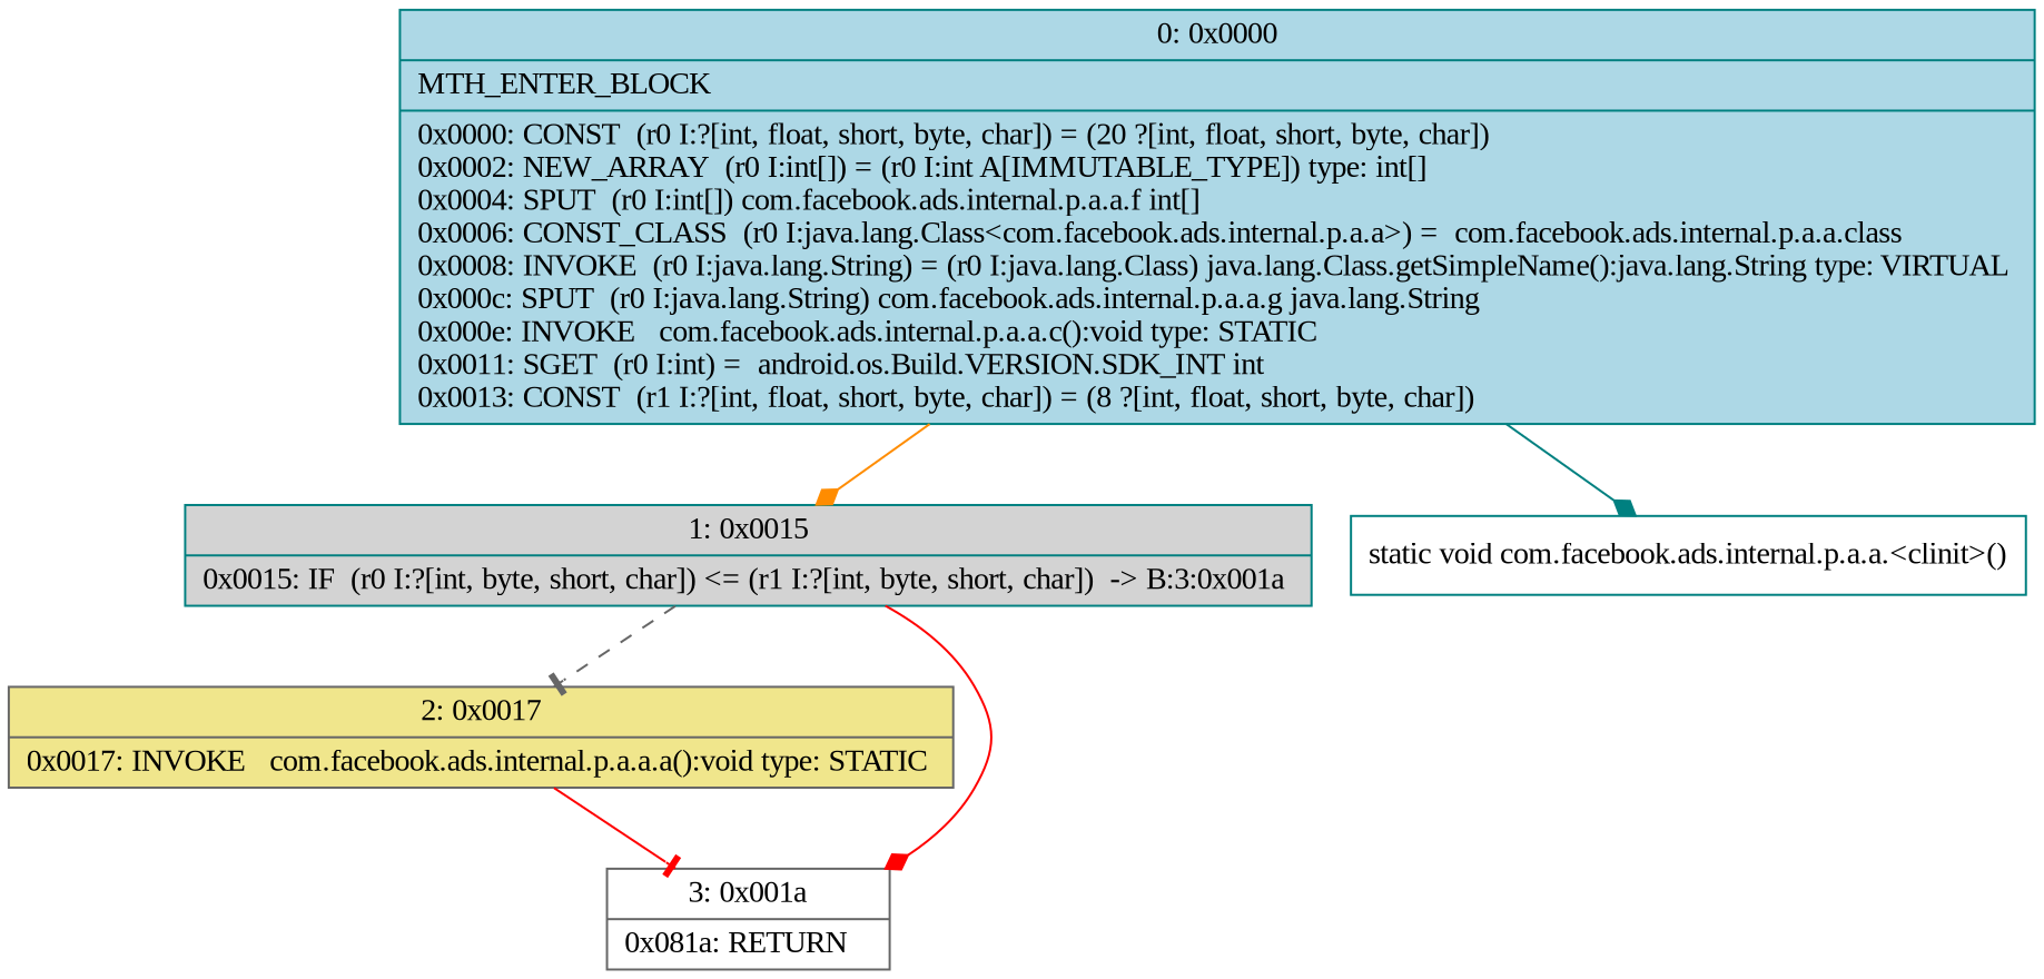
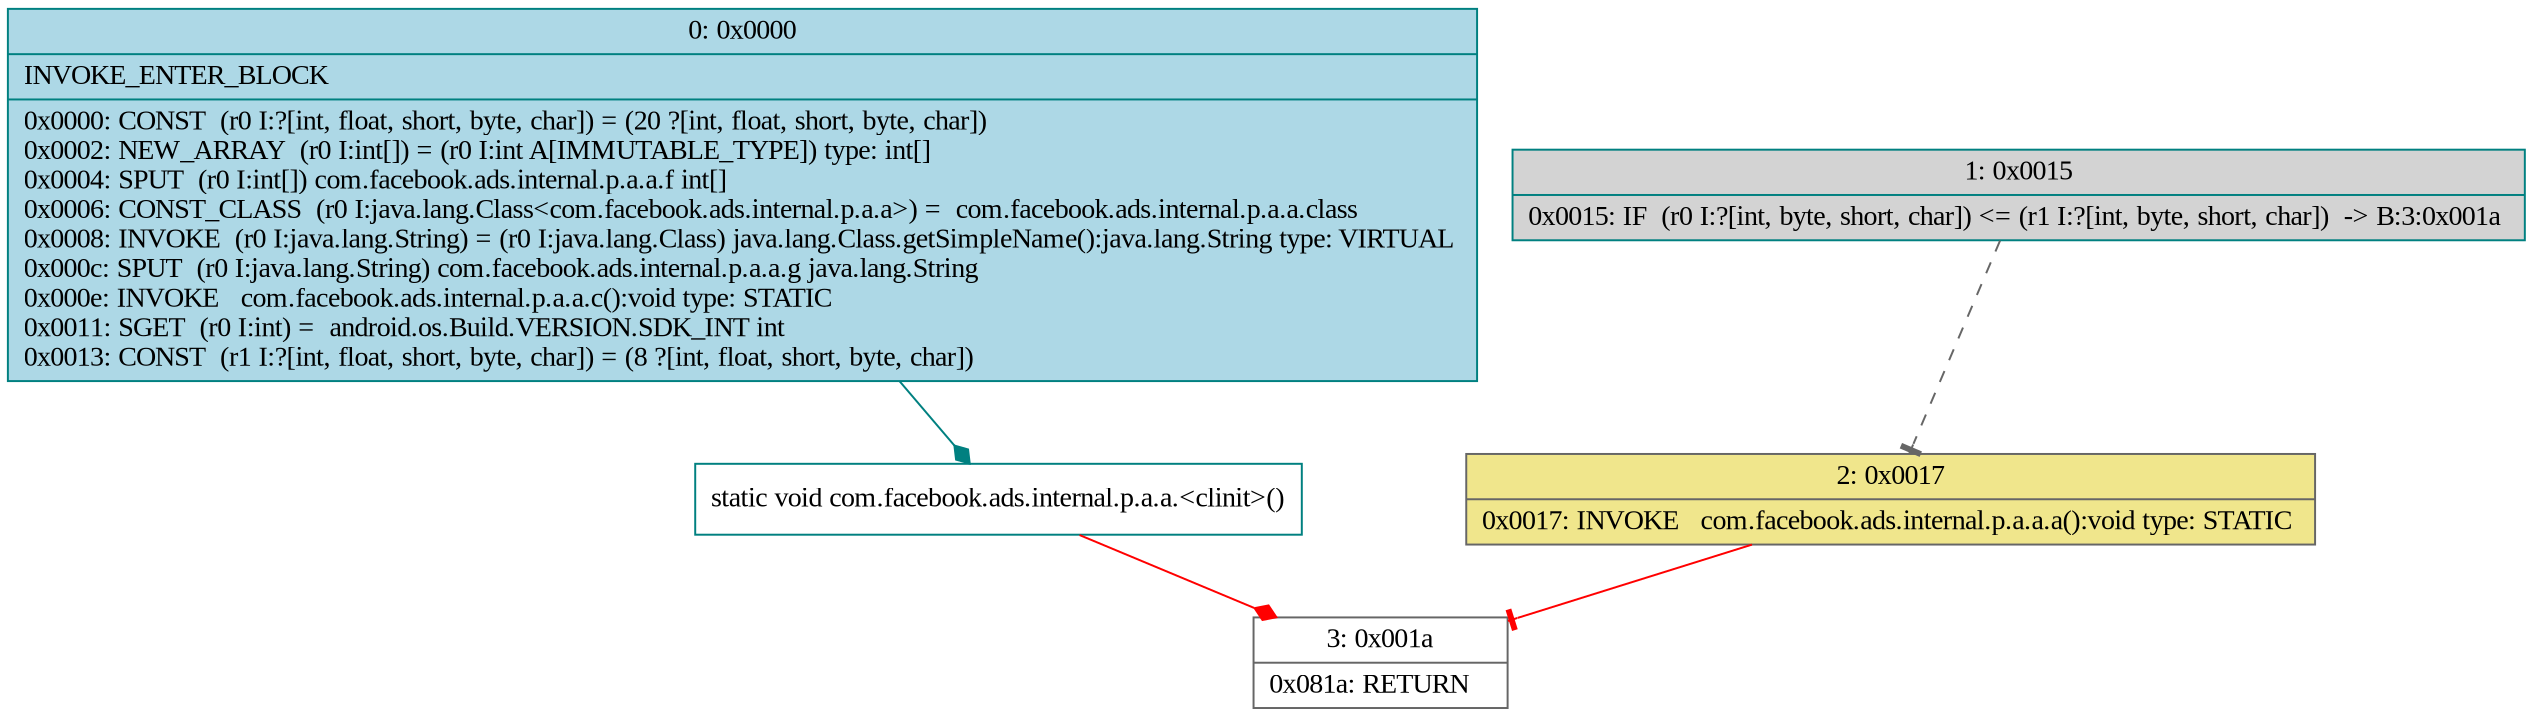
  digraph {
    fontname="Liberation Serif"
    node [color=teal fillcolor=white fontname="Liberation Serif" shape=record style=filled]
    edge [arrowhead=diamond color=red fontname="Liberation Serif"]
-   n1 [fillcolor=lightblue label="{0\:\ 0x0000|MTH_ENTER_BLOCK\l|0x0000: CONST  (r0 I:?[int, float, short, byte, char]) = (20 ?[int, float, short, byte, char]) \l0x0002: NEW_ARRAY  (r0 I:int[]) = (r0 I:int A[IMMUTABLE_TYPE]) type: int[] \l0x0004: SPUT  (r0 I:int[]) com.facebook.ads.internal.p.a.a.f int[] \l0x0006: CONST_CLASS  (r0 I:java.lang.Class\<com.facebook.ads.internal.p.a.a\>) =  com.facebook.ads.internal.p.a.a.class \l0x0008: INVOKE  (r0 I:java.lang.String) = (r0 I:java.lang.Class) java.lang.Class.getSimpleName():java.lang.String type: VIRTUAL \l0x000c: SPUT  (r0 I:java.lang.String) com.facebook.ads.internal.p.a.a.g java.lang.String \l0x000e: INVOKE   com.facebook.ads.internal.p.a.a.c():void type: STATIC \l0x0011: SGET  (r0 I:int) =  android.os.Build.VERSION.SDK_INT int \l0x0013: CONST  (r1 I:?[int, float, short, byte, char]) = (8 ?[int, float, short, byte, char]) \l}"]
+   n1 [fillcolor=lightblue label="{0\:\ 0x0000|INVOKE_ENTER_BLOCK\l|0x0000: CONST  (r0 I:?[int, float, short, byte, char]) = (20 ?[int, float, short, byte, char]) \l0x0002: NEW_ARRAY  (r0 I:int[]) = (r0 I:int A[IMMUTABLE_TYPE]) type: int[] \l0x0004: SPUT  (r0 I:int[]) com.facebook.ads.internal.p.a.a.f int[] \l0x0006: CONST_CLASS  (r0 I:java.lang.Class\<com.facebook.ads.internal.p.a.a\>) =  com.facebook.ads.internal.p.a.a.class \l0x0008: INVOKE  (r0 I:java.lang.String) = (r0 I:java.lang.Class) java.lang.Class.getSimpleName():java.lang.String type: VIRTUAL \l0x000c: SPUT  (r0 I:java.lang.String) com.facebook.ads.internal.p.a.a.g java.lang.String \l0x000e: INVOKE   com.facebook.ads.internal.p.a.a.c():void type: STATIC \l0x0011: SGET  (r0 I:int) =  android.os.Build.VERSION.SDK_INT int \l0x0013: CONST  (r1 I:?[int, float, short, byte, char]) = (8 ?[int, float, short, byte, char]) \l}"]
    n2 [fillcolor=lightgrey label="{1\:\ 0x0015|0x0015: IF  (r0 I:?[int, byte, short, char]) \<= (r1 I:?[int, byte, short, char])  \-\> B:3:0x001a \l}"]
    n3 [label="{static void com.facebook.ads.internal.p.a.a.\<clinit\>() }"]
    n4 [color=gray40 fillcolor=khaki label="{2\:\ 0x0017|0x0017: INVOKE   com.facebook.ads.internal.p.a.a.a():void type: STATIC \l}"]
    n5 [color=gray40 label="{3\:\ 0x001a|0x081a: RETURN   \l}"]
-   n1 -> n2 [color=darkorange]
    n1 -> n3 [color=teal]
    n2 -> n4 [arrowhead=tee color=gray40 style=dashed]
-   n2 -> n5
+   n3 -> n5
    n4 -> n5 [arrowhead=tee]
  }
